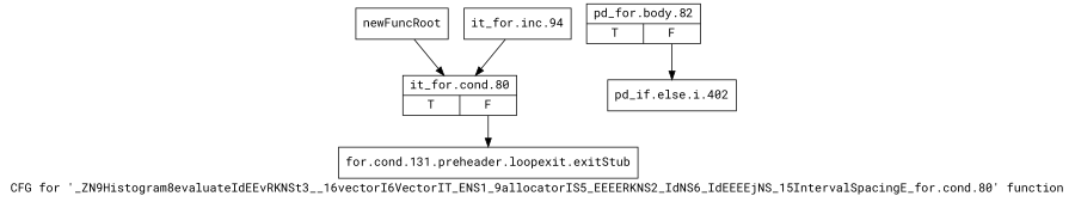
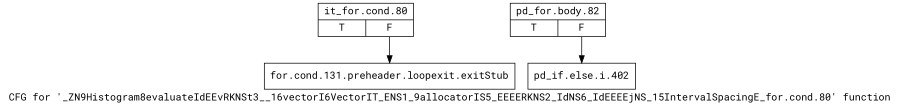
  digraph {
    fontname="Roboto Mono"
    label="CFG for '_ZN9Histogram8evaluateIdEEvRKNSt3__16vectorI6VectorIT_ENS1_9allocatorIS5_EEEERKNS2_IdNS6_IdEEEEjNS_15IntervalSpacingE_for.cond.80' function"
    node [fontname="Roboto Mono" shape=record]
    edge [fontname="Roboto Mono"]
-   n1 [label="{newFuncRoot}"]
    n2 [label="{it_for.cond.80|{<s0>T|<s1>F}}"]
    n3 [label="{for.cond.131.preheader.loopexit.exitStub}"]
    n4 [label="{pd_for.body.82|{<s0>T|<s1>F}}"]
    n5 [label="{pd_if.else.i.402}"]
-   n6 [label="{it_for.inc.94}"]
-   n1 -> n2
    n2 -> n3 [tailport=s1]
    n4 -> n5 [tailport=s1]
-   n6 -> n2
  }
